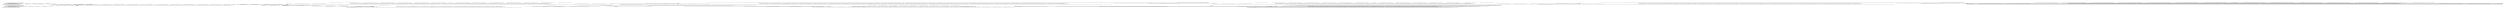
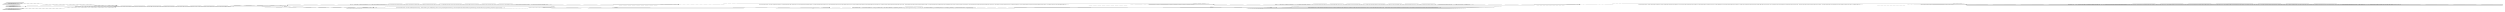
  digraph {
    rankdir=LR
    fontname="PT Serif"
    node [fillcolor=white shape=parallelogram style=filled fontname="PT Serif"]
    edge [style=bold fontname="PT Serif"]
    n1 [fillcolor=lightgray label="testOneofSerialization['0', '1', '0']"]
    n2 [label="{TestOneof2.Builder builder = TestOneof2.newBuilder()assertEquals(builder.getFooInt(),0)assertFalse(builder.hasFooInt())assertTrue(builder.setFooInt(123).hasFooInt())assertEquals(builder.getFooInt(),123)TestOneof2 message = builder.buildPartial()assertTrue(message.hasFooInt())assertEquals(message.getFooInt(),123)assertFalse(builder.clearFooInt().hasFooInt())TestOneof2 message2 = builder.build()assertFalse(message2.hasFooInt())assertEquals(0,message2.getFooInt())}@@@3@@@['1', '1', '1']" shape=house]
    n3 [label="{TestOneof2.Builder builder = TestOneof2.newBuilder()TestOneof2 message = builder.setFooEnum(TestOneof2.NestedEnum.BAR).build()ByteString serialized = message.toByteString()TestOneof2 message2 = TestOneof2.parseFrom(serialized)assertThat(message2.hasFooEnum()).isTrue()assertThat(message2.getFooEnum()).isEqualTo(TestOneof2.NestedEnum.BAR)}@@@19@@@['1', '1', '0']" shape=house]
    n4 [fillcolor=lightgray label="{TestOneof2.Builder builder = TestOneof2.newBuilder()TestOneof2 message = builder.setFooMessage(TestOneof2.NestedMessage.newBuilder().setQuxInt(234).build()).build()ByteString serialized = message.toByteString()TestOneof2 message2 = TestOneof2.parseFrom(serialized)assertThat(message2.hasFooMessage()).isTrue()assertThat(message2.getFooMessage().getQuxInt()).isEqualTo(234)}@@@27@@@['1', '1', '0']"]
    n5 [label="{TestOneof2.Builder builder = TestOneof2.newBuilder()assertEquals(\"\",builder.getFooString())builder.setFooString(\"foo\")assertTrue(builder.hasFooString())assertEquals(\"foo\",builder.getFooString())TestOneof2 message = builder.buildPartial()assertTrue(message.hasFooString())assertEquals(\"foo\",message.getFooString())assertEquals(message.getFooStringBytes(),TestUtil.toBytes(\"foo\"))assertFalse(builder.clearFooString().hasFooString())TestOneof2 message2 = builder.buildPartial()assertFalse(message2.hasFooString())assertEquals(\"\",message2.getFooString())assertEquals(message2.getFooStringBytes(),TestUtil.toBytes(\"\"))builder.setFooInt(123)assertEquals(\"\",builder.getFooString())assertEquals(builder.getFooStringBytes(),TestUtil.toBytes(\"\"))assertEquals(123,builder.getFooInt())message = builder.build()assertEquals(\"\",message.getFooString())assertEquals(message.getFooStringBytes(),TestUtil.toBytes(\"\"))assertEquals(123,message.getFooInt())}@@@30@@@['0', '0', '1']"]
    n6 [label="{TestOneof2.Builder builder = TestOneof2.newBuilder()assertEquals(\"\",builder.getFooCord())builder.setFooCord(\"foo\")assertTrue(builder.hasFooCord())assertEquals(\"foo\",builder.getFooCord())TestOneof2 message = builder.buildPartial()assertTrue(message.hasFooCord())assertEquals(\"foo\",message.getFooCord())assertEquals(message.getFooCordBytes(),TestUtil.toBytes(\"foo\"))assertFalse(builder.clearFooCord().hasFooCord())TestOneof2 message2 = builder.build()assertFalse(message2.hasFooCord())assertEquals(\"\",message2.getFooCord())assertEquals(message2.getFooCordBytes(),TestUtil.toBytes(\"\"))}@@@54@@@['0', '0', '1']" shape=house]
    n7 [label="{TestOneof2.Builder builder = TestOneof2.newBuilder()assertEquals(TestOneof2.NestedEnum.FOO,builder.getFooEnum())assertTrue(builder.setFooEnum(TestOneof2.NestedEnum.BAR).hasFooEnum())assertEquals(TestOneof2.NestedEnum.BAR,builder.getFooEnum())TestOneof2 message = builder.buildPartial()assertTrue(message.hasFooEnum())assertEquals(TestOneof2.NestedEnum.BAR,message.getFooEnum())assertFalse(builder.clearFooEnum().hasFooEnum())TestOneof2 message2 = builder.build()assertFalse(message2.hasFooEnum())assertEquals(TestOneof2.NestedEnum.FOO,message2.getFooEnum())}@@@17@@@['0', '0', '1']" shape=house]
    n8 [label="{TestOneof2.Builder builder = TestOneof2.newBuilder()assertEquals(\"\",builder.getFooStringPiece())builder.setFooStringPiece(\"foo\")assertTrue(builder.hasFooStringPiece())assertEquals(\"foo\",builder.getFooStringPiece())TestOneof2 message = builder.buildPartial()assertTrue(message.hasFooStringPiece())assertEquals(\"foo\",message.getFooStringPiece())assertEquals(message.getFooStringPieceBytes(),TestUtil.toBytes(\"foo\"))assertFalse(builder.clearFooStringPiece().hasFooStringPiece())TestOneof2 message2 = builder.build()assertFalse(message2.hasFooStringPiece())assertEquals(\"\",message2.getFooStringPiece())assertEquals(message2.getFooStringPieceBytes(),TestUtil.toBytes(\"\"))}@@@70@@@['0', '0', '1']"]
    n9 [label="{TestOneof2.Builder builder = TestOneof2.newBuilder()TestOneof2 message = builder.setFooString(\"foo\").build()ByteString serialized = message.toByteString()TestOneof2 message2 = TestOneof2.parseFrom(serialized)assertThat(message2.hasFooString()).isTrue()assertThat(message2.getFooString()).isEqualTo(\"foo\")}@@@11@@@['1', '1', '0']"]
+   n10 [fillcolor=lightgray label="testOneofTypes['0', '0', '1']" shape=house]
    n11 [fillcolor=lightgray label="testOneofSerialization['1', '0', '0']"]
    n12 [fillcolor=lightgray label="{TestOneof2.Builder builder = TestOneof2.newBuilder()assertEquals(0,builder.getFooMessage().getQuxInt())builder.setFooMessage(TestOneof2.NestedMessage.newBuilder().setQuxInt(234).build())assertTrue(builder.hasFooMessage())assertEquals(234,builder.getFooMessage().getQuxInt())TestOneof2 message = builder.buildPartial()assertTrue(message.hasFooMessage())assertEquals(234,message.getFooMessage().getQuxInt())assertFalse(builder.clearFooMessage().hasFooString())message = builder.build()assertFalse(message.hasFooMessage())assertEquals(0,message.getFooMessage().getQuxInt())builder = TestOneof2.newBuilder()assertSame(builder.getFooMessageOrBuilder(),TestOneof2.NestedMessage.getDefaultInstance())assertFalse(builder.hasFooMessage())builder.getFooMessageBuilder().setQuxInt(123)assertTrue(builder.hasFooMessage())assertEquals(123,builder.getFooMessage().getQuxInt())message = builder.build()assertTrue(message.hasFooMessage())assertEquals(123,message.getFooMessage().getQuxInt())}@@@86@@@['0', '0', '1']" shape=house]
    n1 -> n2
    n2 -> n7
    n2 -> n9 [label=serialized style=solid]
    n2 -> n9
    n3 -> n4 [label=serialized style=solid]
    n3 -> n4
    n5 -> n6
    n6 -> n8
    n7 -> n5
    n8 -> n12
    n9 -> n3
    n9 -> n3 [label=serialized style=solid]
+   n10 -> n2
    n11 -> n2
  }
